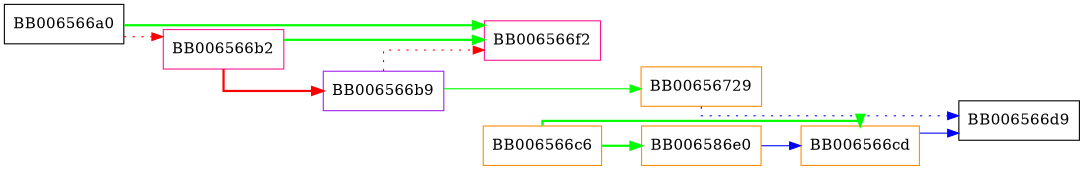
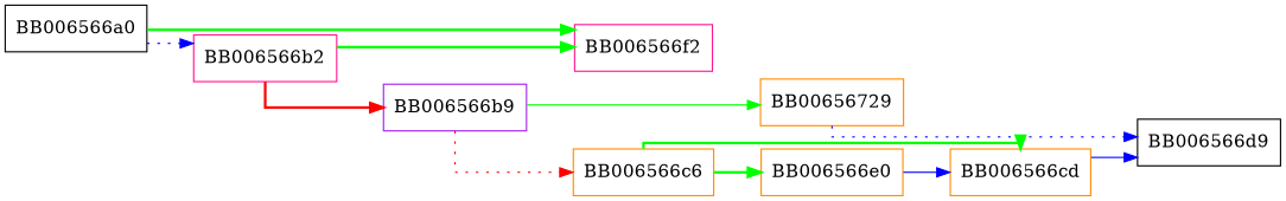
  digraph {
    rankdir=LR
    splines=ortho
    node [color=darkorange shape=box]
    edge [color=green style=bold]
    BB006566a0 [color=black]
    BB006566f2 [color=deeppink]
    BB006566b2 [color=deeppink]
    BB006566b9 [color=purple]
    BB006566d9 [color=black]
    BB00656729
    BB006566c6
-   BB006566e0 [label=BB006586e0]
+   BB006566e0
    BB006566cd
    BB006566a0 -> BB006566f2
-   BB006566a0 -> BB006566b2 [color=red style=dotted]
+   BB006566a0 -> BB006566b2 [color=blue style=dotted]
    BB006566b2 -> BB006566f2
    BB006566b2 -> BB006566b9 [color=red]
    BB006566b9 -> BB00656729 [style=solid]
-   BB006566b9 -> BB006566f2 [color=red style=dotted]
+   BB006566b9 -> BB006566c6 [color=red style=dotted]
    BB00656729 -> BB006566d9 [color=blue style=dotted]
    BB006566c6 -> BB006566e0
    BB006566c6 -> BB006566cd
    BB006566e0 -> BB006566cd [color=blue style=solid]
    BB006566cd -> BB006566d9 [color=blue style=solid]
  }
